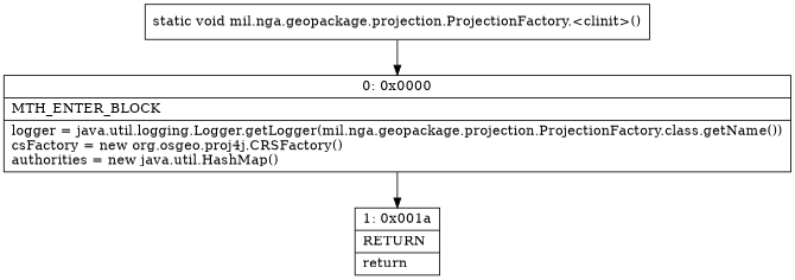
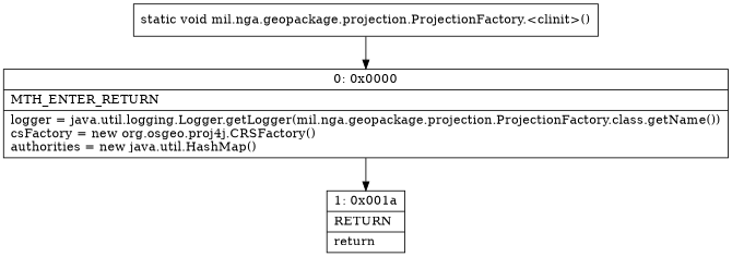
  digraph {
    node [shape=record]
-   n1 [label="{0\:\ 0x0000|MTH_ENTER_BLOCK\l|logger = java.util.logging.Logger.getLogger(mil.nga.geopackage.projection.ProjectionFactory.class.getName())\lcsFactory = new org.osgeo.proj4j.CRSFactory()\lauthorities = new java.util.HashMap()\l}"]
+   n1 [label="{0\:\ 0x0000|MTH_ENTER_RETURN\l|logger = java.util.logging.Logger.getLogger(mil.nga.geopackage.projection.ProjectionFactory.class.getName())\lcsFactory = new org.osgeo.proj4j.CRSFactory()\lauthorities = new java.util.HashMap()\l}"]
    n2 [label="{1\:\ 0x001a|RETURN\l|return\l}"]
    n3 [label="{static void mil.nga.geopackage.projection.ProjectionFactory.\<clinit\>() }"]
    n1 -> n2
    n3 -> n1
  }
